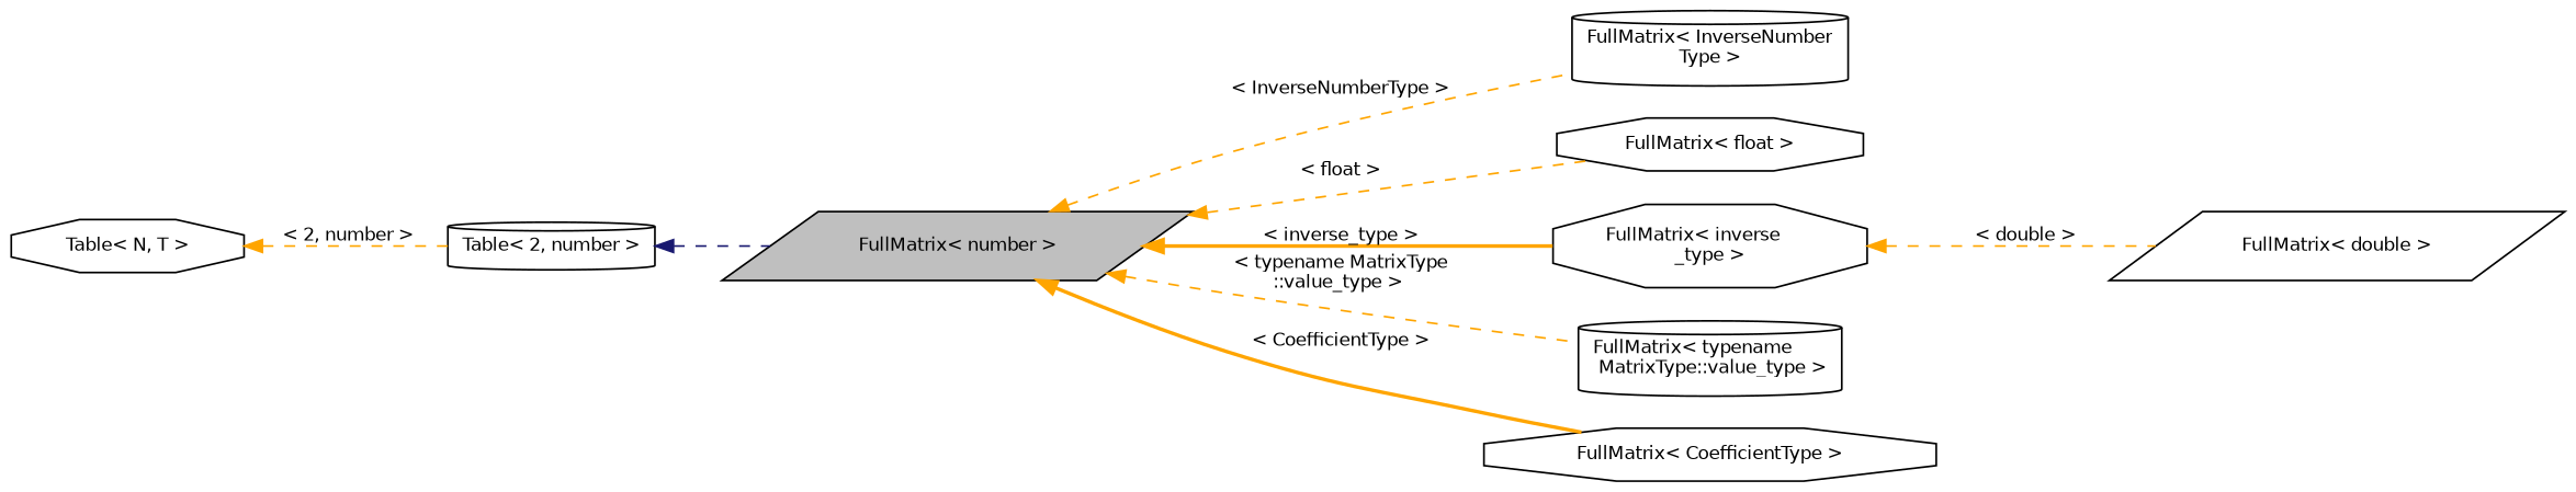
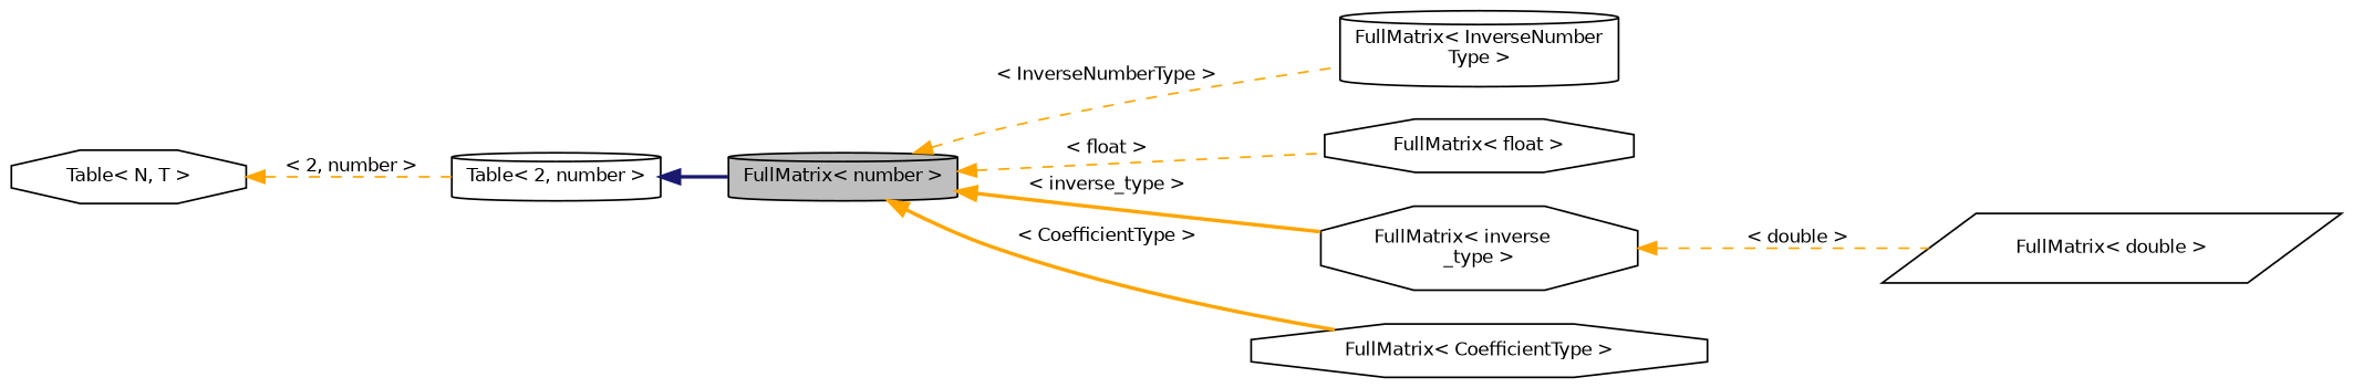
  digraph {
    rankdir=LR
    node [color=black fillcolor=white fontname=Helvetica fontsize=10 shape=octagon style=filled]
    edge [color=orange dir=back fontname=Helvetica fontsize=10 labelfontname=Helvetica labelfontsize=10 style=dashed]
-   n1 [fillcolor=grey75 fontcolor=black height=0.2 label="FullMatrix\< number \>" shape=parallelogram width=0.4]
+   n1 [fillcolor=grey75 fontcolor=black height=0.2 label="FullMatrix\< number \>" shape=cylinder width=0.4]
    n2 [height=0.2 label="FullMatrix\< InverseNumber\lType \>" shape=cylinder width=0.4]
    n3 [height=0.2 label="FullMatrix\< float \>" width=0.4]
    n4 [height=0.2 label="FullMatrix\< inverse\l_type \>" width=0.4]
-   n5 [height=0.2 label="FullMatrix\< typename\l MatrixType::value_type \>" shape=cylinder width=0.4]
    n6 [height=0.2 label="FullMatrix\< CoefficientType \>" width=0.4]
    n7 [height=0.2 label="FullMatrix\< double \>" shape=parallelogram width=0.4]
    n8 [height=0.2 label="Table\< 2, number \>" shape=cylinder width=0.4]
    n9 [height=0.2 label="Table\< N, T \>" width=0.4]
    n1 -> n2 [label=" \< InverseNumberType \>"]
    n1 -> n3 [label=" \< float \>"]
    n1 -> n4 [label=" \< inverse_type \>" style=bold]
-   n1 -> n5 [label=" \< typename MatrixType\l::value_type \>"]
    n1 -> n6 [label=" \< CoefficientType \>" style=bold]
    n4 -> n7 [label=" \< double \>"]
-   n8 -> n1 [color=midnightblue]
+   n8 -> n1 [color=midnightblue style=bold]
    n9 -> n8 [label=" \< 2, number \>"]
  }
